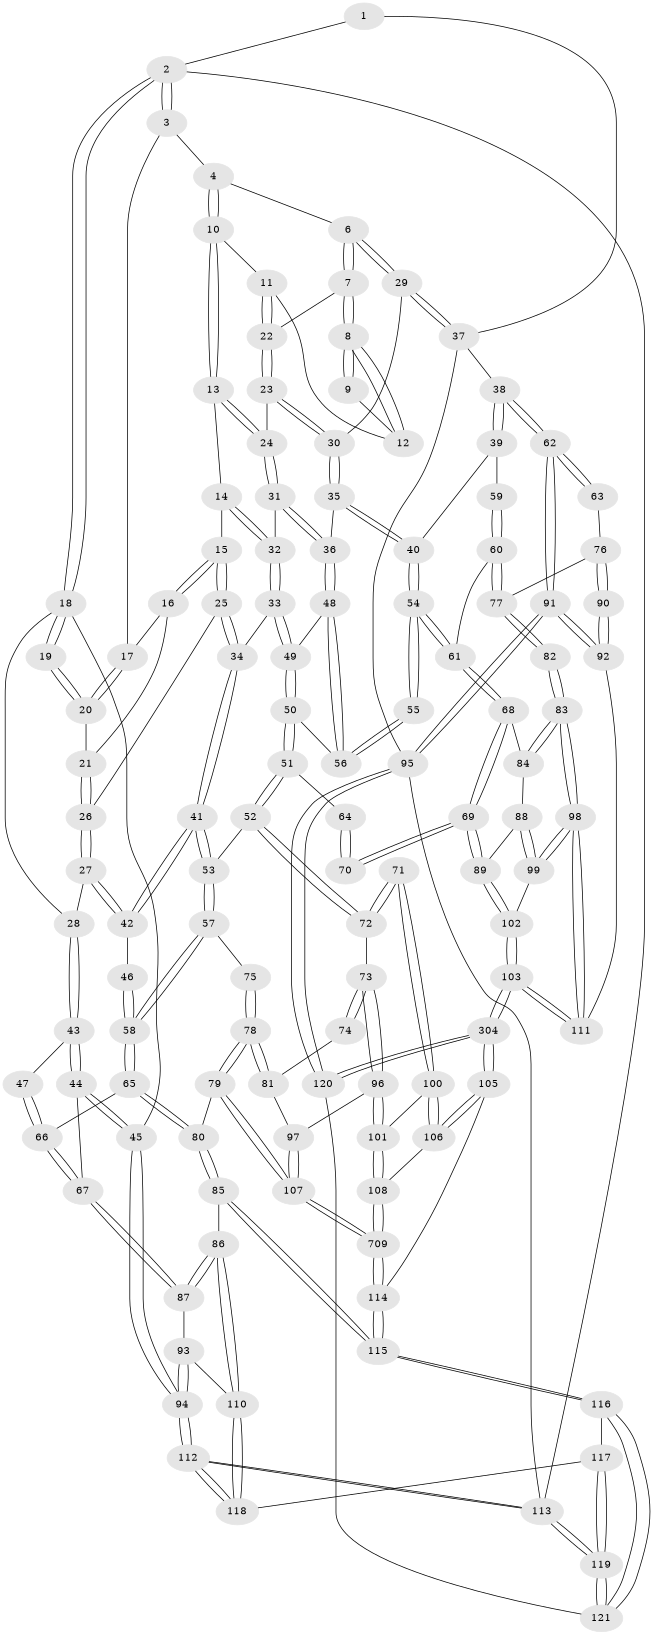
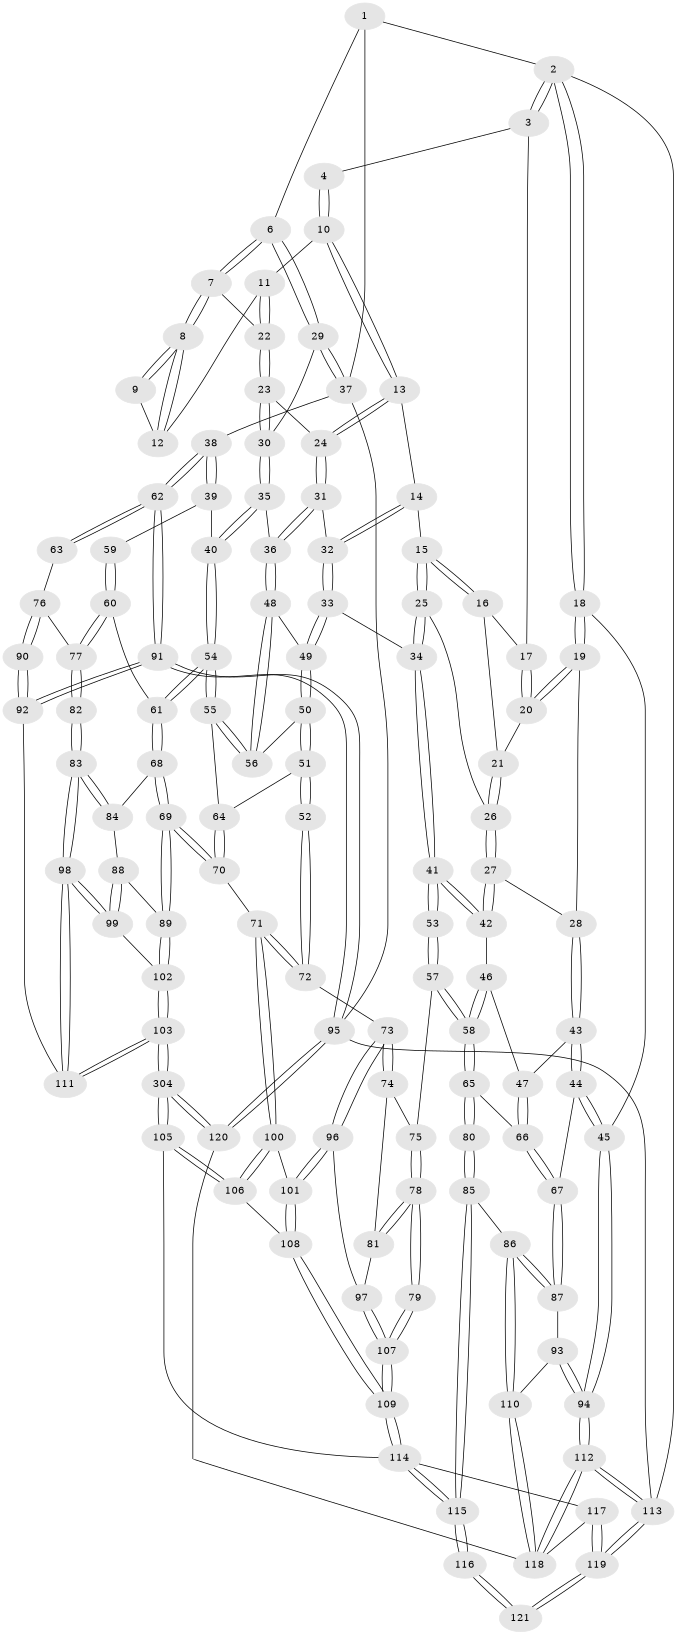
  graph {
    node [color=gray90 style=filled]
    1
    2
    6
    37
    3
    18
    113
    7
    29
    38
    95
    4
    17
    19
    45
    119
    10
    20
    11
    13
    9
    12
    8
    22
    30
    23
    14
    24
    15
    32
    31
    16
    25
    33
    21
    26
    34
    28
    94
    43
    27
    35
    36
    41
    42
    46
    44
    47
    40
    48
    49
    50
    53
    54
    56
    39
    62
    120
    59
    63
    91
    60
    55
    61
    57
    58
    67
    66
    87
    112
    65
    51
    52
    64
    72
    70
    73
    75
    68
    78
    80
    77
    76
    82
    69
    84
    92
    90
    71
    85
    93
    89
    88
    102
    100
    101
    106
    74
    96
    81
    97
    79
    83
    107
-   109 [label=709]
+   109
    86
    115
    98
    99
    111
    110
    116
    118
    103
    121
    108
    n117 [label=304]
    105
    114
    117
    1 -- 2
-   4 -- 6
+   1 -- 6
    1 -- 37
    2 -- 3
    2 -- 3
    2 -- 18
    2 -- 18
    2 -- 113
    6 -- 7
    6 -- 7
    6 -- 29
    6 -- 29
    37 -- 38
    37 -- 95
    3 -- 4
    3 -- 17
    18 -- 19
    18 -- 19
    18 -- 45
    113 -- 119
    113 -- 119
    7 -- 8
    7 -- 8
    7 -- 22
    29 -- 37
    29 -- 37
    29 -- 30
    38 -- 39
    38 -- 39
    38 -- 62
    38 -- 62
    95 -- 113
    95 -- 120
    95 -- 120
    4 -- 10
    4 -- 10
    17 -- 20
    17 -- 20
    19 -- 20
    19 -- 20
-   18 -- 28
+   19 -- 28
    45 -- 94
    45 -- 94
    119 -- 121
    119 -- 121
    10 -- 11
    10 -- 13
    10 -- 13
    20 -- 21
    11 -- 12
    11 -- 22
    11 -- 22
    13 -- 14
    13 -- 24
    13 -- 24
    9 -- 12
    8 -- 9
    8 -- 9
    8 -- 12
    8 -- 12
    22 -- 23
    22 -- 23
    30 -- 35
    30 -- 35
    23 -- 30
    23 -- 30
    23 -- 24
    14 -- 15
    14 -- 32
    14 -- 32
    24 -- 31
    24 -- 31
    15 -- 16
    15 -- 16
    15 -- 25
    15 -- 25
    32 -- 33
    32 -- 33
    31 -- 32
    31 -- 36
    31 -- 36
    16 -- 17
    16 -- 21
    25 -- 26
    25 -- 34
    25 -- 34
    33 -- 34
    33 -- 49
    33 -- 49
    21 -- 26
    21 -- 26
    26 -- 27
    26 -- 27
    34 -- 41
    34 -- 41
    28 -- 43
    28 -- 43
    94 -- 112
    94 -- 112
    43 -- 44
    43 -- 44
    43 -- 47
    27 -- 28
    27 -- 42
    27 -- 42
    35 -- 36
    35 -- 40
    35 -- 40
    36 -- 48
    36 -- 48
    41 -- 42
    41 -- 42
    41 -- 53
    41 -- 53
    42 -- 46
+   46 -- 47
    46 -- 58
    46 -- 58
    44 -- 45
    44 -- 45
    44 -- 67
    47 -- 66
    47 -- 66
    40 -- 54
    40 -- 54
    48 -- 49
    48 -- 56
    48 -- 56
    49 -- 50
    49 -- 50
    50 -- 56
    50 -- 51
    50 -- 51
    53 -- 57
    53 -- 57
    54 -- 55
    54 -- 55
    54 -- 61
    54 -- 61
    39 -- 40
    39 -- 59
    62 -- 63
    62 -- 63
    62 -- 91
    62 -- 91
-   120 -- 121
+   120 -- 118
    59 -- 60
    59 -- 60
    63 -- 76
    91 -- 95
    91 -- 95
    91 -- 92
    91 -- 92
    60 -- 61
    60 -- 77
    60 -- 77
    55 -- 56
    55 -- 56
+   55 -- 64
    61 -- 68
    61 -- 68
    57 -- 58
    57 -- 58
    57 -- 75
    58 -- 65
    58 -- 65
    67 -- 87
    67 -- 87
    66 -- 67
    66 -- 67
    87 -- 93
    112 -- 113
    112 -- 113
    112 -- 118
    112 -- 118
    65 -- 66
    65 -- 80
    65 -- 80
    51 -- 52
    51 -- 52
    51 -- 64
-   52 -- 53
    52 -- 72
    52 -- 72
    64 -- 70
    64 -- 70
    72 -- 73
+   70 -- 71
    73 -- 74
    73 -- 74
    73 -- 96
    73 -- 96
    75 -- 78
    75 -- 78
    68 -- 69
    68 -- 69
    68 -- 84
    78 -- 81
    78 -- 81
    78 -- 79
    78 -- 79
    80 -- 85
    80 -- 85
    77 -- 82
    77 -- 82
    76 -- 77
    76 -- 90
    76 -- 90
    82 -- 83
    82 -- 83
    69 -- 70
    69 -- 70
    69 -- 89
    69 -- 89
    84 -- 88
    92 -- 111
    90 -- 92
    90 -- 92
    71 -- 72
    71 -- 72
    71 -- 100
    71 -- 100
    85 -- 86
    85 -- 115
    85 -- 115
    93 -- 94
    93 -- 94
    93 -- 110
    89 -- 102
    89 -- 102
    88 -- 89
    88 -- 99
    88 -- 99
    102 -- 103
    102 -- 103
    100 -- 101
    100 -- 106
    100 -- 106
    101 -- 108
    101 -- 108
    106 -- 108
+   74 -- 75
    74 -- 81
    96 -- 101
    96 -- 101
    96 -- 97
    81 -- 97
    97 -- 107
    97 -- 107
-   79 -- 80
    79 -- 107
    79 -- 107
    83 -- 84
    83 -- 84
    83 -- 98
    83 -- 98
    107 -- 109
    107 -- 109
    109 -- 114
    109 -- 114
    86 -- 87
    86 -- 87
    86 -- 110
    86 -- 110
    115 -- 116
    115 -- 116
    98 -- 99
    98 -- 99
    98 -- 111
    98 -- 111
    99 -- 102
    110 -- 118
    110 -- 118
    116 -- 121
    116 -- 121
-   116 -- 117
+   114 -- 117
    103 -- 111
    103 -- 111
    103 -- n117
    103 -- n117
    108 -- 109
    108 -- 109
    n117 -- 120
    n117 -- 120
    n117 -- 105
    n117 -- 105
    105 -- 106
    105 -- 106
    105 -- 114
    114 -- 115
    114 -- 115
    117 -- 119
    117 -- 119
    117 -- 118
  }
